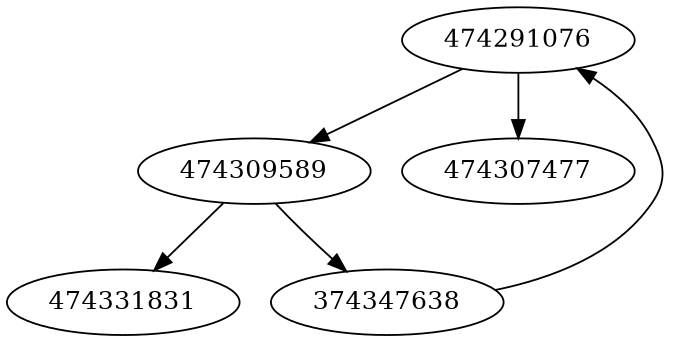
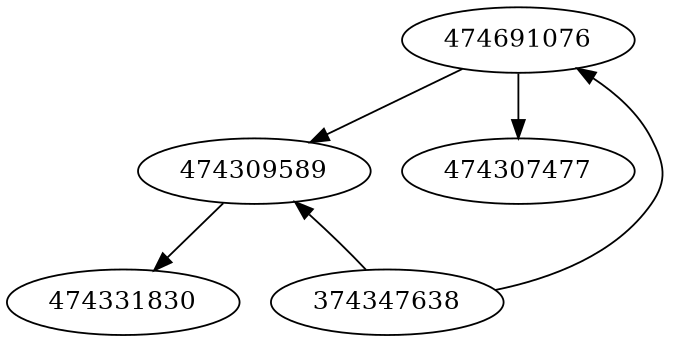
  strict digraph {
-   474291076
+   474291076 [label=474691076]
    474309589
    474307477
-   474331831
+   474331831 [label=474331830]
    n5 [label=374347638]
    474291076 -> 474309589
    474291076 -> 474307477
    474309589 -> 474331831
    n5 -> 474291076
-   474309589 -> n5
+   n5 -> 474309589
  }
